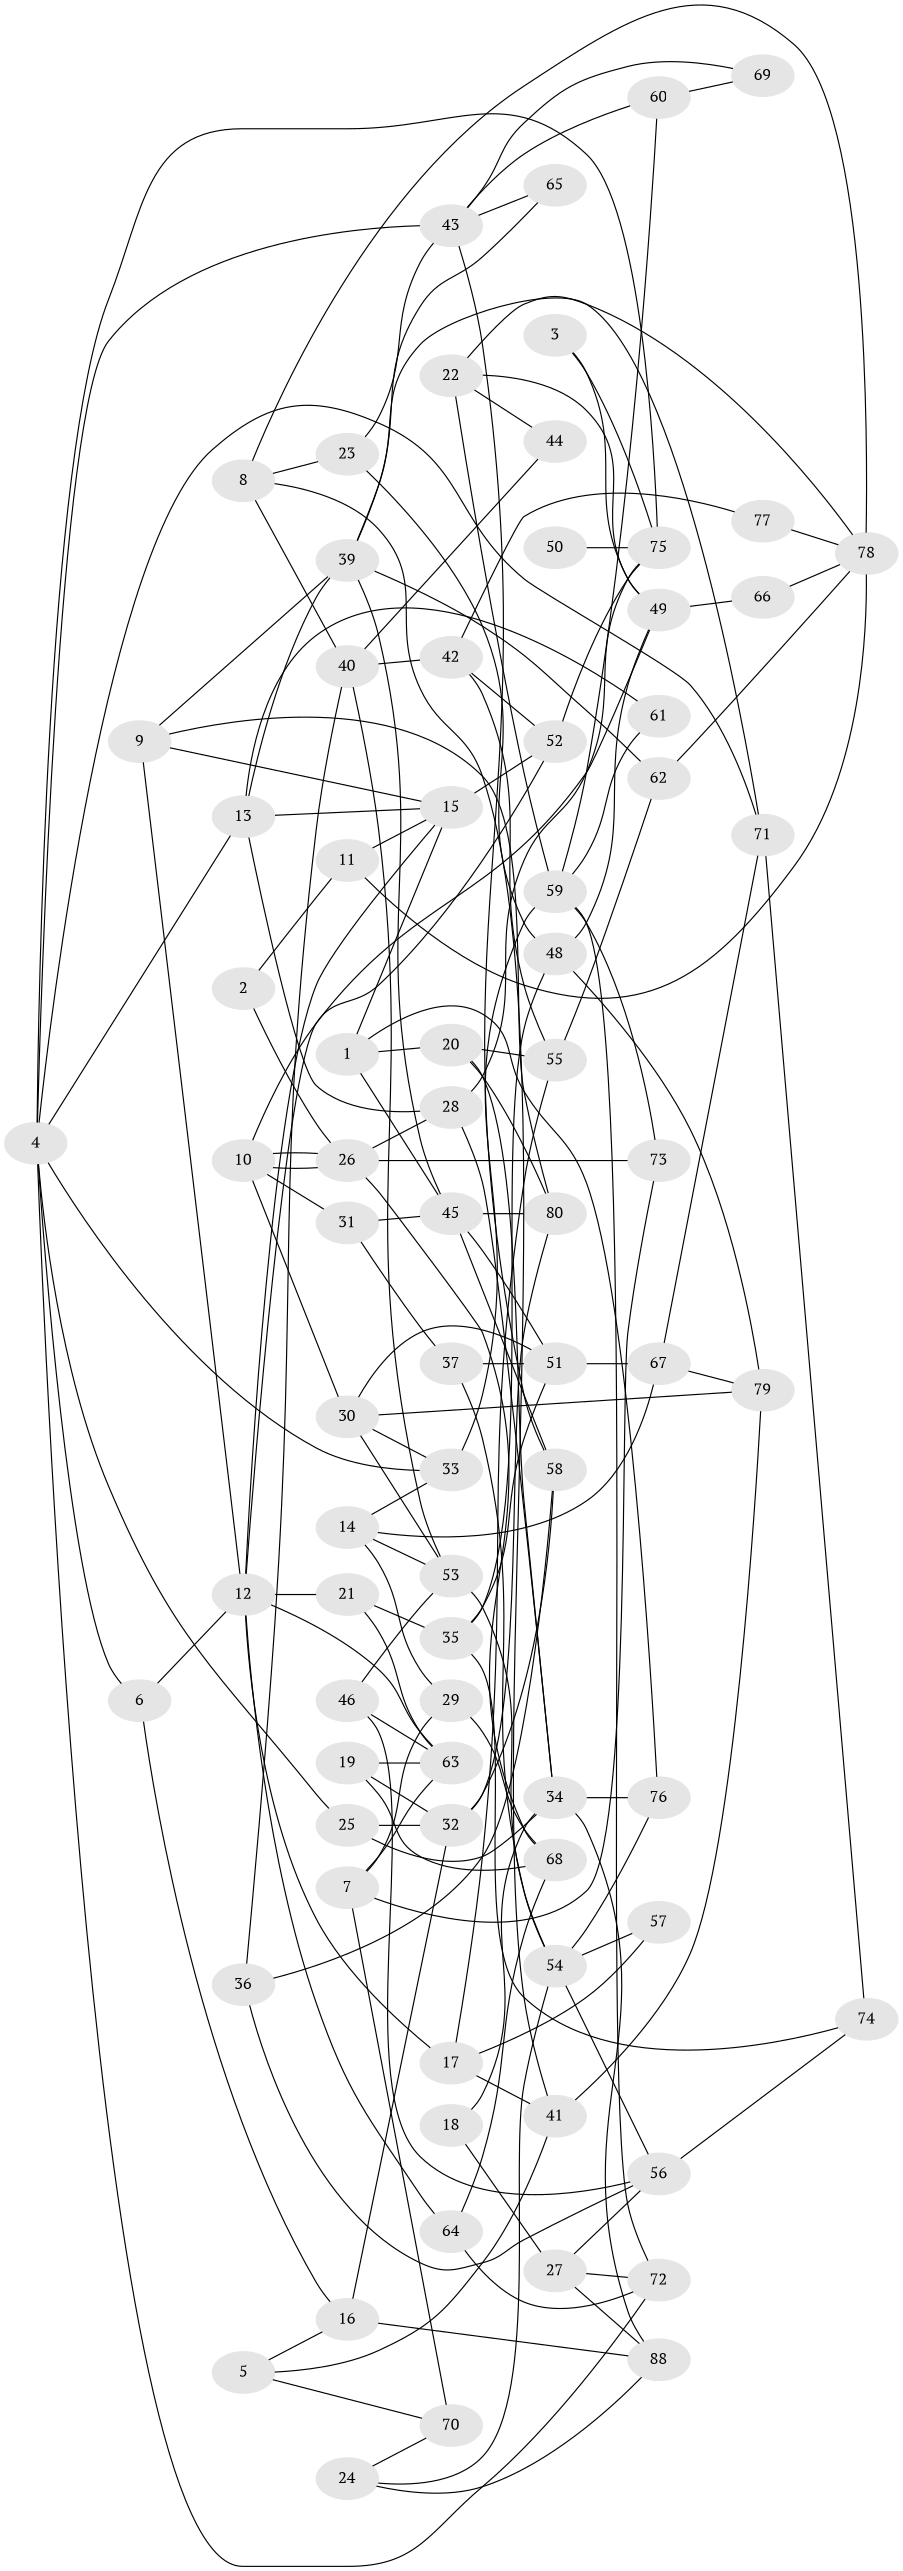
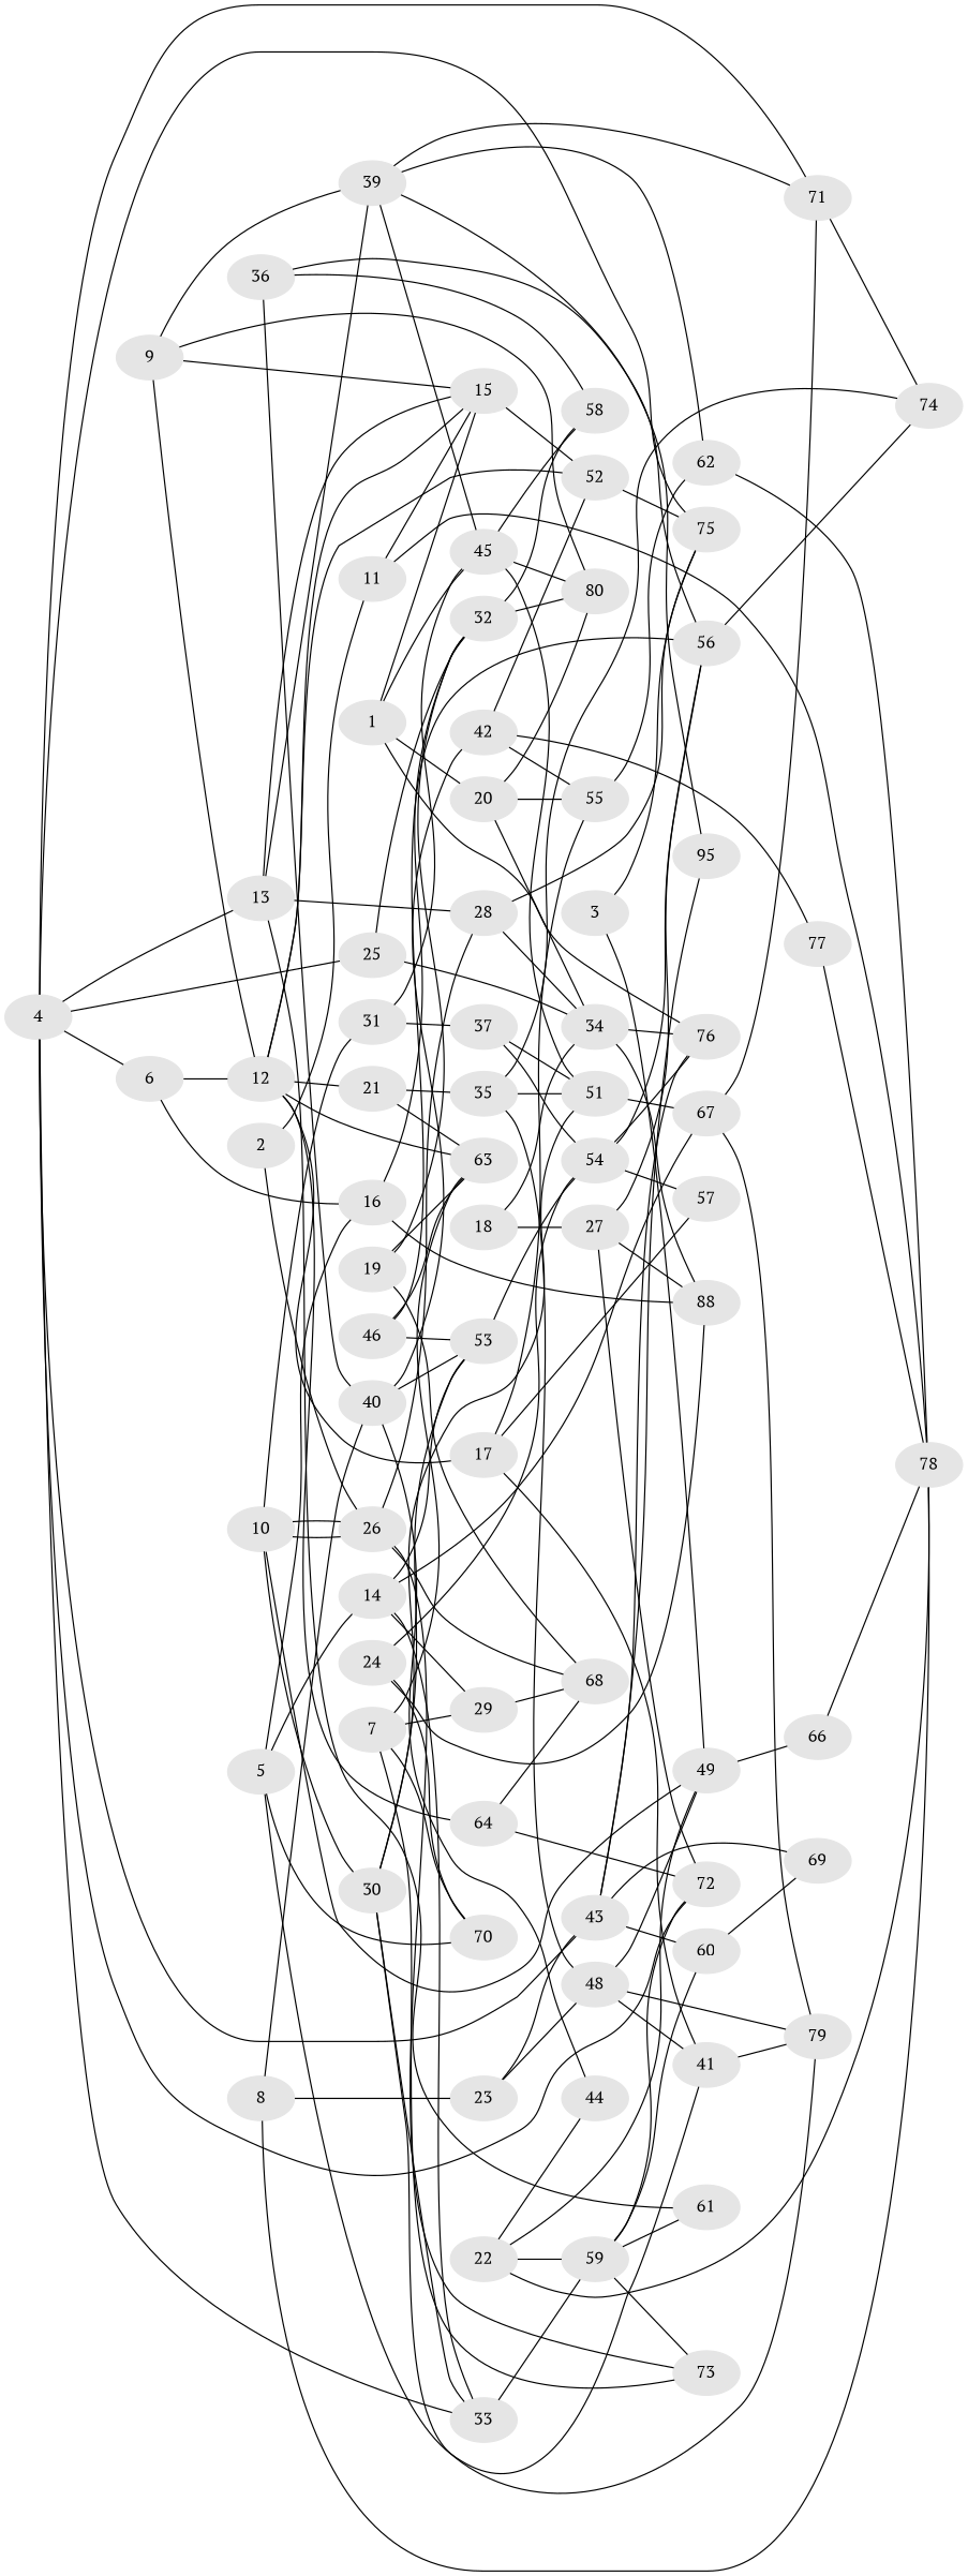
  graph {
    fontname="PT Serif"
    rankdir=LR
    node [color=gray90 fontname="PT Serif" style=filled]
    edge [fontname="PT Serif"]
    1
    15
    20
    45
    76
    52
    80
    55
    34
    51
    58
    2
    11
    26
    78
    73
    28
    68
    3
    49
    75
    66
    4
    6
    13
    25
    33
    43
    71
    72
    16
    12
    39
    61
    32
    59
-   65
+   65 [label=95]
    60
    69
    74
    5
    14
    41
    70
    29
    53
    67
    n48 [label=88]
    79
    63
    17
    21
    64
    7
    8
    23
    40
    48
    44
    42
    9
    62
    10
    30
    31
    37
    57
    35
    54
    18
    27
    56
    19
    22
    24
    36
    77
    46
-   50
    1 -- 15
    1 -- 20
    1 -- 45
    1 -- 76
    15 -- 52
    20 -- 80
    20 -- 55
    20 -- 34
    45 -- 80
    45 -- 51
    45 -- 58
    52 -- 75
    55 -- 62
    34 -- 76
    34 -- n48
    51 -- 67
    2 -- 11
    2 -- 26
    11 -- 15
    11 -- 78
    26 -- 73
    26 -- 28
    26 -- 68
    28 -- 34
    28 -- 75
    3 -- 49
    3 -- 75
    49 -- 66
    66 -- 78
    4 -- 75
    4 -- 6
    4 -- 13
    4 -- 25
    4 -- 33
    4 -- 43
    4 -- 71
    4 -- 72
    6 -- 16
    6 -- 12
    13 -- 15
    13 -- 28
    13 -- 39
    13 -- 61
    25 -- 34
    25 -- 32
    33 -- 59
-   43 -- 58
+   43 -- 76
    43 -- 65
    43 -- 60
    43 -- 69
    71 -- 74
    16 -- 32
    16 -- n48
    12 -- 15
    12 -- 52
    12 -- 63
    12 -- 17
    12 -- 21
    12 -- 64
    39 -- 45
    39 -- 71
    39 -- 65
    39 -- 62
    32 -- 80
    32 -- 58
    59 -- 73
    59 -- 72
    59 -- 61
    59 -- 60
    60 -- 69
    5 -- 16
+   5 -- 14
    5 -- 41
    5 -- 70
    14 -- 33
    14 -- 29
    14 -- 53
    14 -- 67
    41 -- 79
    29 -- 68
    53 -- 54
    67 -- 71
    67 -- 79
    17 -- 55
    17 -- 41
    17 -- 57
    21 -- 63
    21 -- 35
    64 -- 68
    64 -- 72
    7 -- 73
    7 -- 70
    7 -- 29
    7 -- 63
    8 -- 78
-   8 -- 41
+   48 -- 41
    8 -- 23
    8 -- 40
    23 -- 43
    23 -- 48
    40 -- 53
    40 -- 44
    40 -- 42
    48 -- 49
    48 -- 79
    42 -- 52
    42 -- 55
    42 -- 77
    9 -- 15
    9 -- 80
    9 -- 12
    9 -- 39
    62 -- 78
    10 -- 26
    10 -- 26
    10 -- 49
    10 -- 30
    10 -- 31
    30 -- 51
    30 -- 33
    30 -- 53
    30 -- 79
    31 -- 45
    31 -- 37
    37 -- 51
    37 -- 54
    35 -- 51
    35 -- 74
    35 -- 48
    54 -- 76
    54 -- 57
    54 -- 56
    18 -- 34
    18 -- 27
    27 -- 72
    27 -- n48
    27 -- 56
    56 -- 74
    19 -- 68
    19 -- 32
    19 -- 63
    22 -- 78
    22 -- 49
    22 -- 59
    22 -- 44
    24 -- 70
    24 -- n48
    24 -- 54
    36 -- 58
    36 -- 40
    36 -- 56
    77 -- 78
    46 -- 53
    46 -- 63
    46 -- 56
-   50 -- 75
  }
